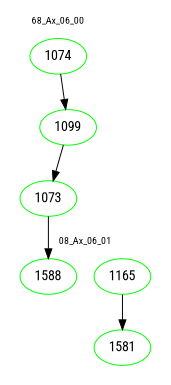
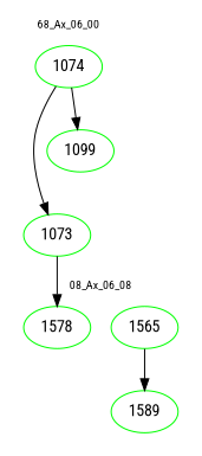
  digraph {
    fontname="Roboto Condensed"
    node [color=green fontname="Roboto Condensed"]
    edge [color=black fontname="Roboto Condensed"]
-   n1 [label=1165]
-   n2 [label=1581]
-   n3 [label=1588]
+   n1 [label=1565]
+   n2 [label=1589]
+   n3 [label=1578]
    n4 [label=1074]
    n5 [label=1073]
    n6 [label=1099]
    subgraph cluster_1 {
      color=white
      fontsize=10
-     label="08_Ax_06_01"
+     label="08_Ax_06_08"
      n1
      n2
      n3
    }
    subgraph cluster_2 {
      color=white
      fontsize=10
      label="68_Ax_06_00"
      n4
      n5
      n6
    }
    n1 -> n2
-   n6 -> n5
+   n4 -> n5
    n4 -> n6
    n5 -> n3
  }
